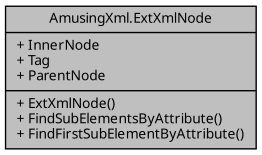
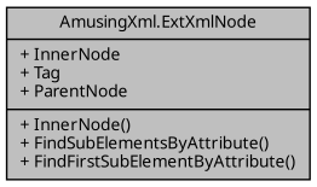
  digraph {
-   n1 [color=black fillcolor=grey75 fontcolor=black fontname="FreeSans.ttf" fontsize=10 height=0.2 label="{AmusingXml.ExtXmlNode\n|+ InnerNode\l+ Tag\l+ ParentNode\l|+ ExtXmlNode()\l+ FindSubElementsByAttribute()\l+ FindFirstSubElementByAttribute()\l}" shape=record style=filled width=0.4]
+   n1 [color=black fillcolor=grey75 fontcolor=black fontname="FreeSans.ttf" fontsize=10 height=0.2 label="{AmusingXml.ExtXmlNode\n|+ InnerNode\l+ Tag\l+ ParentNode\l|+ InnerNode()\l+ FindSubElementsByAttribute()\l+ FindFirstSubElementByAttribute()\l}" shape=record style=filled width=0.4]
  }
